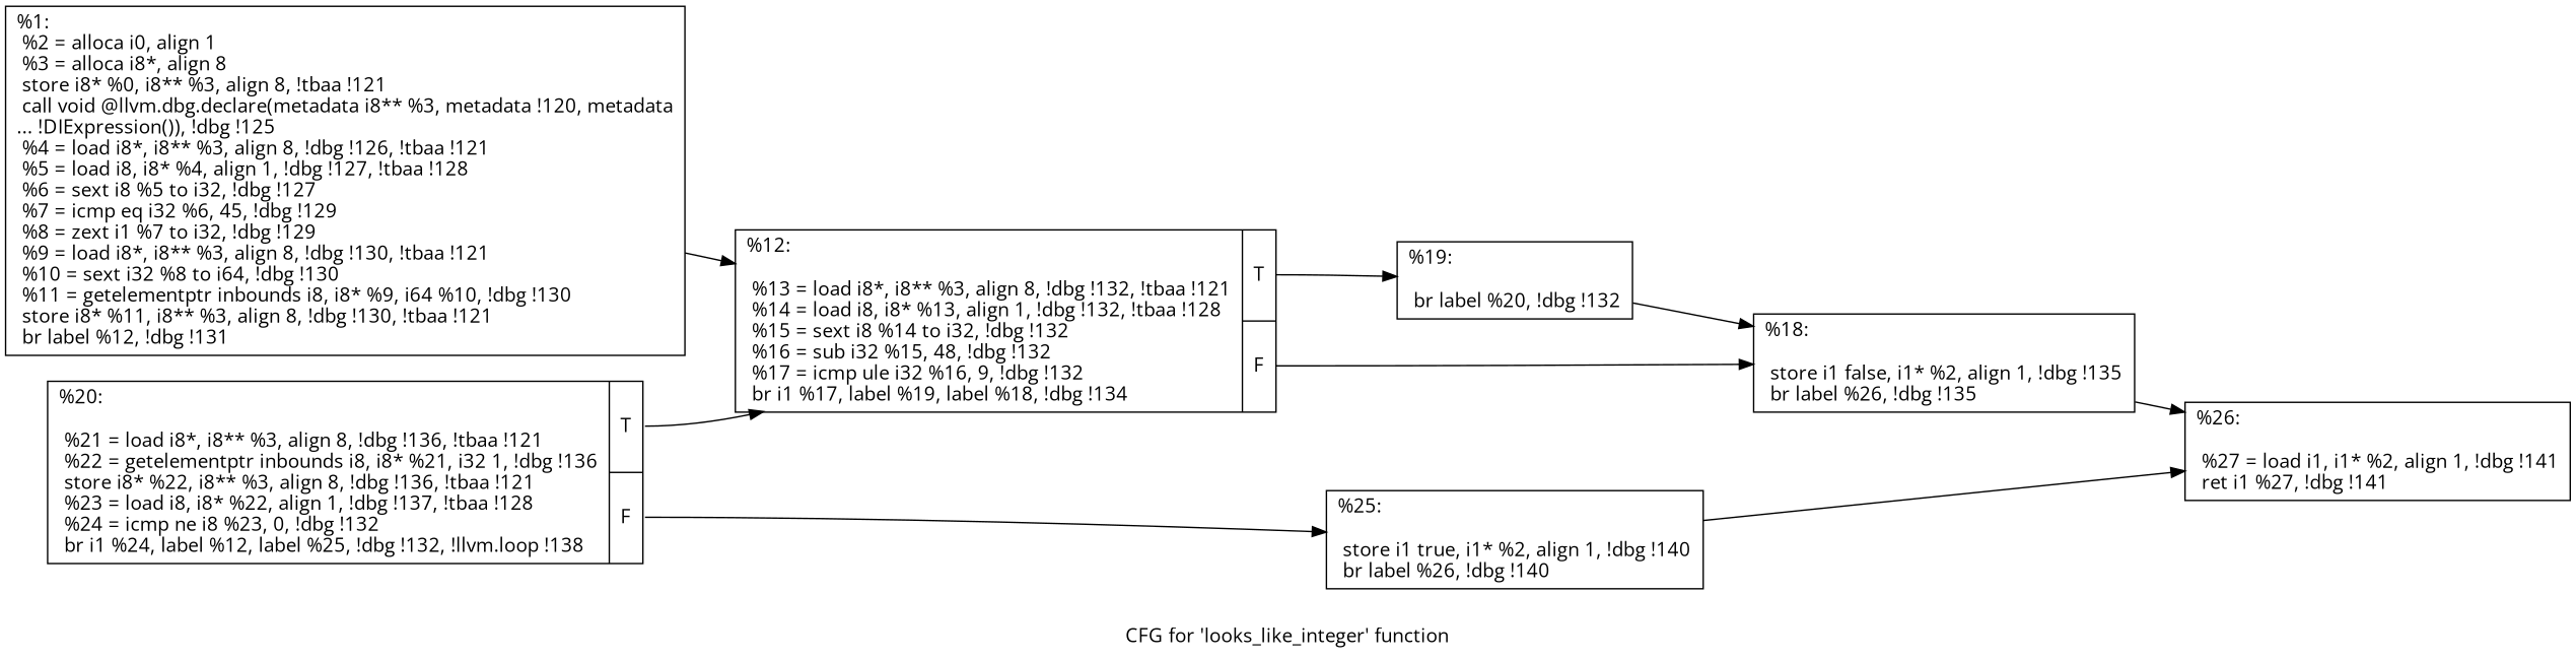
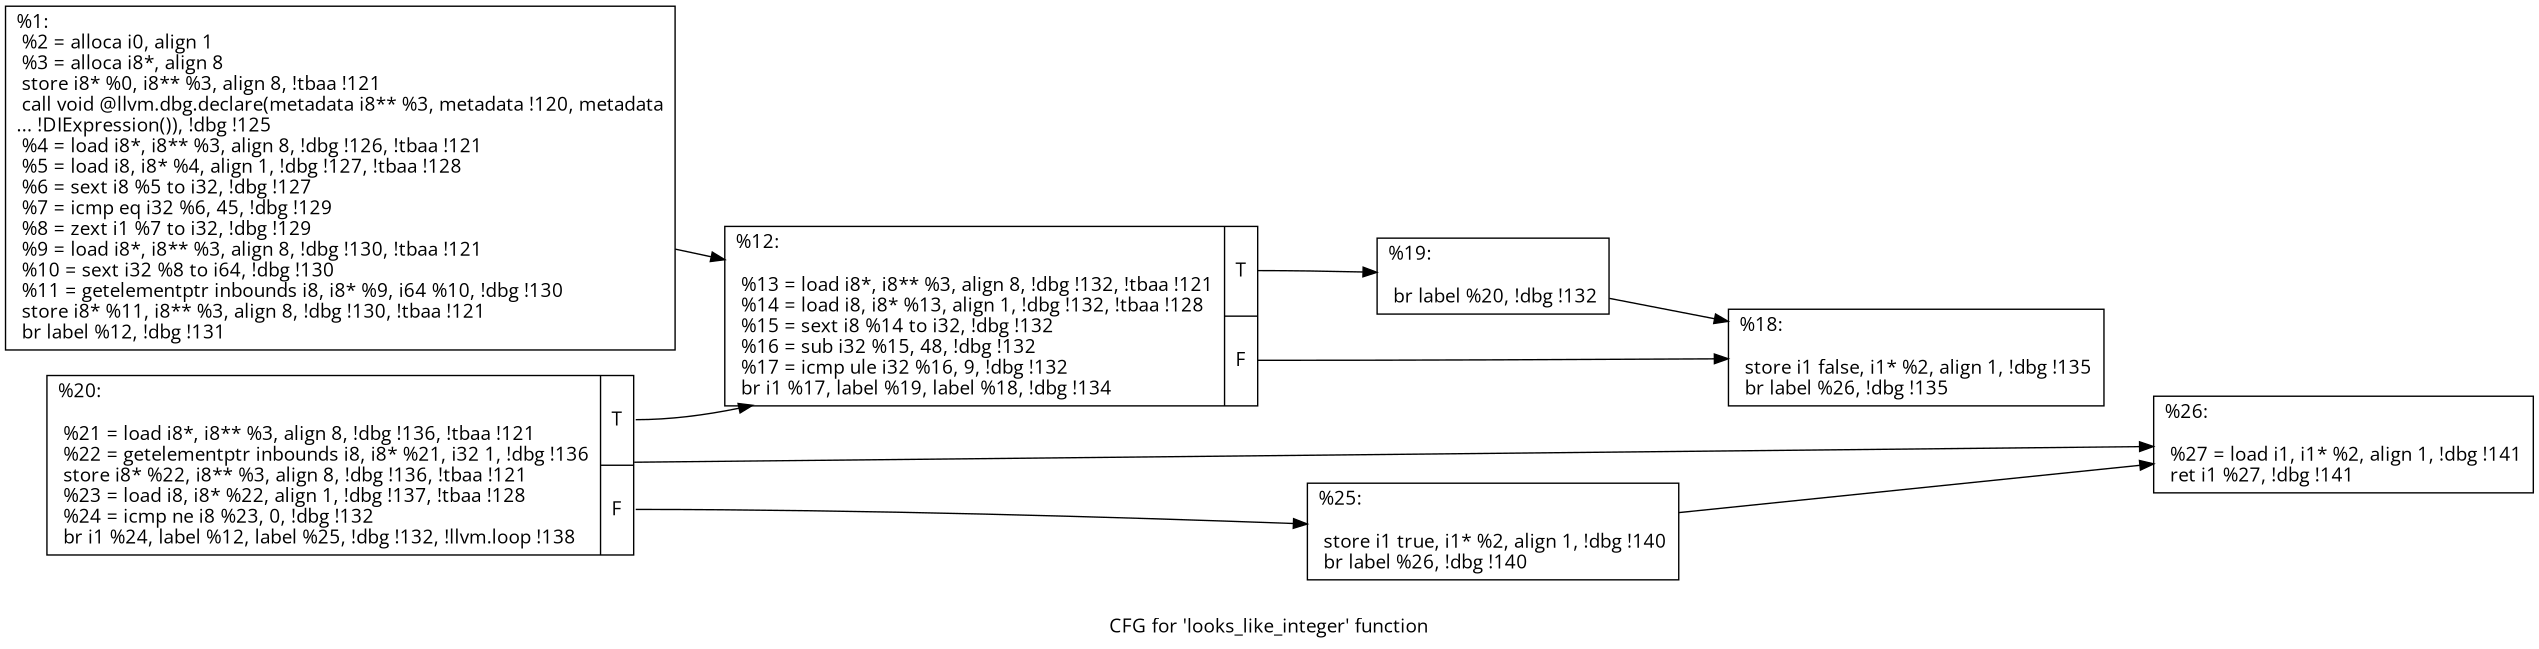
  digraph {
    fontname="Open Sans"
    label="CFG for 'looks_like_integer' function"
    rankdir=LR
    node [fontname="Open Sans" shape=record]
    edge [fontname="Open Sans"]
    n1 [label="{%1:\l  %2 = alloca i0, align 1\l  %3 = alloca i8*, align 8\l  store i8* %0, i8** %3, align 8, !tbaa !121\l  call void @llvm.dbg.declare(metadata i8** %3, metadata !120, metadata\l... !DIExpression()), !dbg !125\l  %4 = load i8*, i8** %3, align 8, !dbg !126, !tbaa !121\l  %5 = load i8, i8* %4, align 1, !dbg !127, !tbaa !128\l  %6 = sext i8 %5 to i32, !dbg !127\l  %7 = icmp eq i32 %6, 45, !dbg !129\l  %8 = zext i1 %7 to i32, !dbg !129\l  %9 = load i8*, i8** %3, align 8, !dbg !130, !tbaa !121\l  %10 = sext i32 %8 to i64, !dbg !130\l  %11 = getelementptr inbounds i8, i8* %9, i64 %10, !dbg !130\l  store i8* %11, i8** %3, align 8, !dbg !130, !tbaa !121\l  br label %12, !dbg !131\l}"]
    n2 [label="{%12:\l\l  %13 = load i8*, i8** %3, align 8, !dbg !132, !tbaa !121\l  %14 = load i8, i8* %13, align 1, !dbg !132, !tbaa !128\l  %15 = sext i8 %14 to i32, !dbg !132\l  %16 = sub i32 %15, 48, !dbg !132\l  %17 = icmp ule i32 %16, 9, !dbg !132\l  br i1 %17, label %19, label %18, !dbg !134\l|{<s0>T|<s1>F}}"]
    n3 [label="{%19:\l\l  br label %20, !dbg !132\l}"]
    n4 [label="{%18:\l\l  store i1 false, i1* %2, align 1, !dbg !135\l  br label %26, !dbg !135\l}"]
    n5 [label="{%26:\l\l  %27 = load i1, i1* %2, align 1, !dbg !141\l  ret i1 %27, !dbg !141\l}"]
    n6 [label="{%20:\l\l  %21 = load i8*, i8** %3, align 8, !dbg !136, !tbaa !121\l  %22 = getelementptr inbounds i8, i8* %21, i32 1, !dbg !136\l  store i8* %22, i8** %3, align 8, !dbg !136, !tbaa !121\l  %23 = load i8, i8* %22, align 1, !dbg !137, !tbaa !128\l  %24 = icmp ne i8 %23, 0, !dbg !132\l  br i1 %24, label %12, label %25, !dbg !132, !llvm.loop !138\l|{<s0>T|<s1>F}}"]
    n7 [label="{%25:\l\l  store i1 true, i1* %2, align 1, !dbg !140\l  br label %26, !dbg !140\l}"]
    n1 -> n2
    n2 -> n3 [tailport=s0]
    n2 -> n4 [tailport=s1]
    n3 -> n4
-   n4 -> n5
+   n6 -> n5
    n6 -> n2 [tailport=s0]
    n6 -> n7 [tailport=s1]
    n7 -> n5
  }
